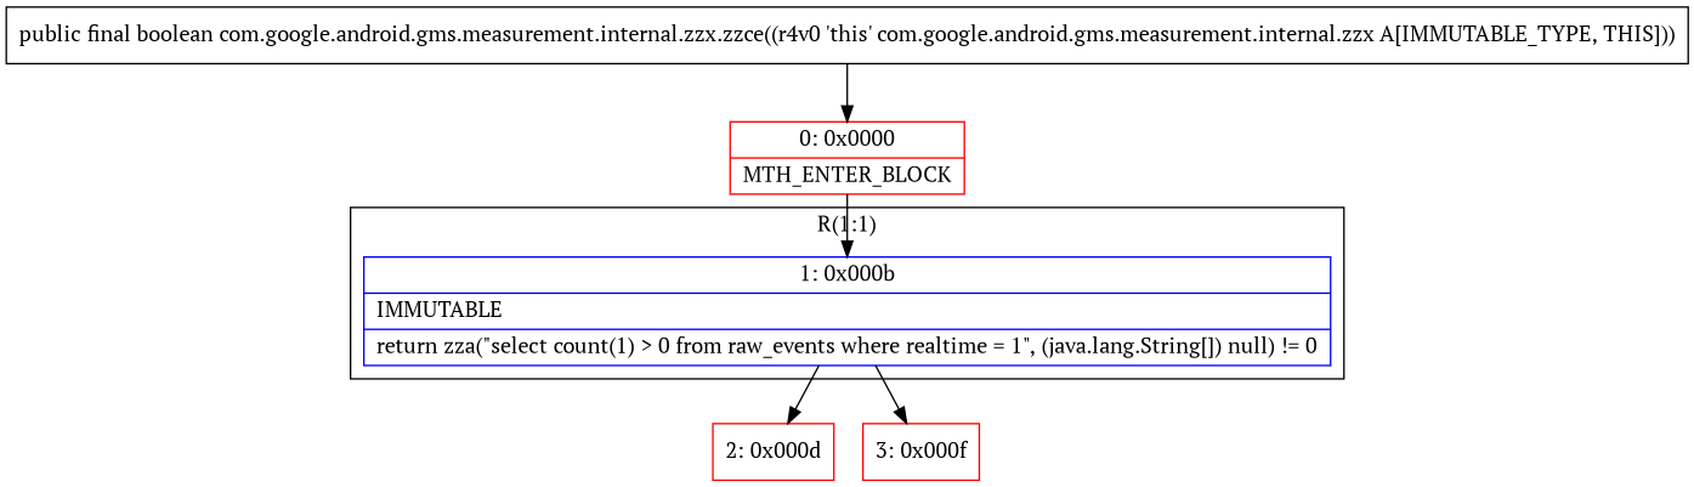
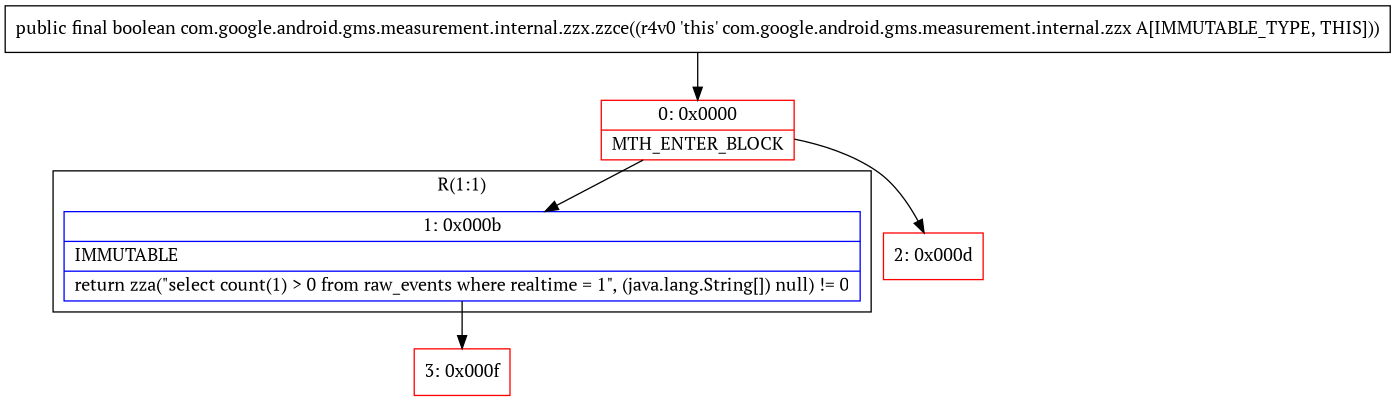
  digraph {
    fontname="PT Serif"
    node [color=red fontname="PT Serif" shape=record]
    edge [fontname="PT Serif"]
    n1 [color=blue label="{1\:\ 0x000b|IMMUTABLE\l|return zza(\"select count(1) \> 0 from raw_events where realtime = 1\", (java.lang.String[]) null) != 0\l}"]
    n2 [label="{2\:\ 0x000d}"]
    n3 [label="{3\:\ 0x000f}"]
    n4 [label="{0\:\ 0x0000|MTH_ENTER_BLOCK\l}"]
    n5 [label="{public final boolean com.google.android.gms.measurement.internal.zzx.zzce((r4v0 'this' com.google.android.gms.measurement.internal.zzx A[IMMUTABLE_TYPE, THIS])) }" color=""]
    subgraph cluster_1 {
      label="R(1:1)"
      n1
    }
-   n1 -> n2
+   n4 -> n2
    n1 -> n3
    n4 -> n1
    n5 -> n4
  }
